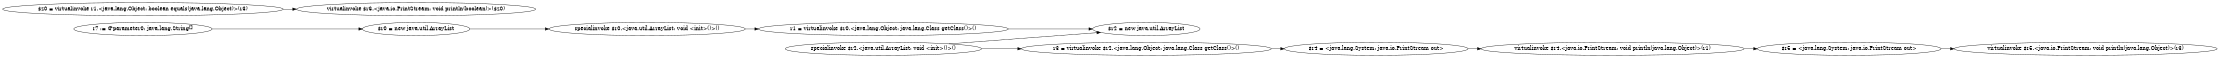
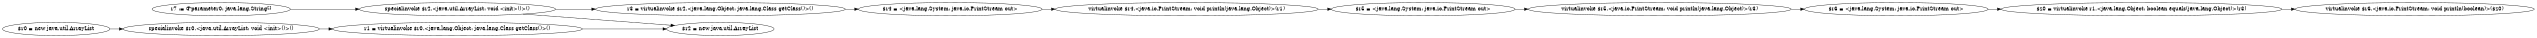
  digraph {
    rankdir=LR
    "r7 := @parameter0: java.lang.String[]"
    "$r0 = new java.util.ArrayList"
    "specialinvoke $r0.<java.util.ArrayList: void <init>()>()"
    "r1 = virtualinvoke $r0.<java.lang.Object: java.lang.Class getClass()>()"
    "$r2 = new java.util.ArrayList"
    "specialinvoke $r2.<java.util.ArrayList: void <init>()>()"
    "r3 = virtualinvoke $r2.<java.lang.Object: java.lang.Class getClass()>()"
    "$r4 = <java.lang.System: java.io.PrintStream out>"
    "virtualinvoke $r4.<java.io.PrintStream: void println(java.lang.Object)>(r1)"
    "$r5 = <java.lang.System: java.io.PrintStream out>"
    "virtualinvoke $r5.<java.io.PrintStream: void println(java.lang.Object)>(r3)"
+   "$r6 = <java.lang.System: java.io.PrintStream out>"
    "$z0 = virtualinvoke r1.<java.lang.Object: boolean equals(java.lang.Object)>(r3)"
    "virtualinvoke $r6.<java.io.PrintStream: void println(boolean)>($z0)"
-   "r7 := @parameter0: java.lang.String[]" -> "$r0 = new java.util.ArrayList"
+   "r7 := @parameter0: java.lang.String[]" -> "specialinvoke $r2.<java.util.ArrayList: void <init>()>()"
    "$r0 = new java.util.ArrayList" -> "specialinvoke $r0.<java.util.ArrayList: void <init>()>()"
    "specialinvoke $r0.<java.util.ArrayList: void <init>()>()" -> "r1 = virtualinvoke $r0.<java.lang.Object: java.lang.Class getClass()>()"
    "r1 = virtualinvoke $r0.<java.lang.Object: java.lang.Class getClass()>()" -> "$r2 = new java.util.ArrayList"
    "specialinvoke $r2.<java.util.ArrayList: void <init>()>()" -> "$r2 = new java.util.ArrayList"
    "specialinvoke $r2.<java.util.ArrayList: void <init>()>()" -> "r3 = virtualinvoke $r2.<java.lang.Object: java.lang.Class getClass()>()"
    "r3 = virtualinvoke $r2.<java.lang.Object: java.lang.Class getClass()>()" -> "$r4 = <java.lang.System: java.io.PrintStream out>"
    "$r4 = <java.lang.System: java.io.PrintStream out>" -> "virtualinvoke $r4.<java.io.PrintStream: void println(java.lang.Object)>(r1)"
    "virtualinvoke $r4.<java.io.PrintStream: void println(java.lang.Object)>(r1)" -> "$r5 = <java.lang.System: java.io.PrintStream out>"
    "$r5 = <java.lang.System: java.io.PrintStream out>" -> "virtualinvoke $r5.<java.io.PrintStream: void println(java.lang.Object)>(r3)"
+   "virtualinvoke $r5.<java.io.PrintStream: void println(java.lang.Object)>(r3)" -> "$r6 = <java.lang.System: java.io.PrintStream out>"
+   "$r6 = <java.lang.System: java.io.PrintStream out>" -> "$z0 = virtualinvoke r1.<java.lang.Object: boolean equals(java.lang.Object)>(r3)"
    "$z0 = virtualinvoke r1.<java.lang.Object: boolean equals(java.lang.Object)>(r3)" -> "virtualinvoke $r6.<java.io.PrintStream: void println(boolean)>($z0)"
  }
